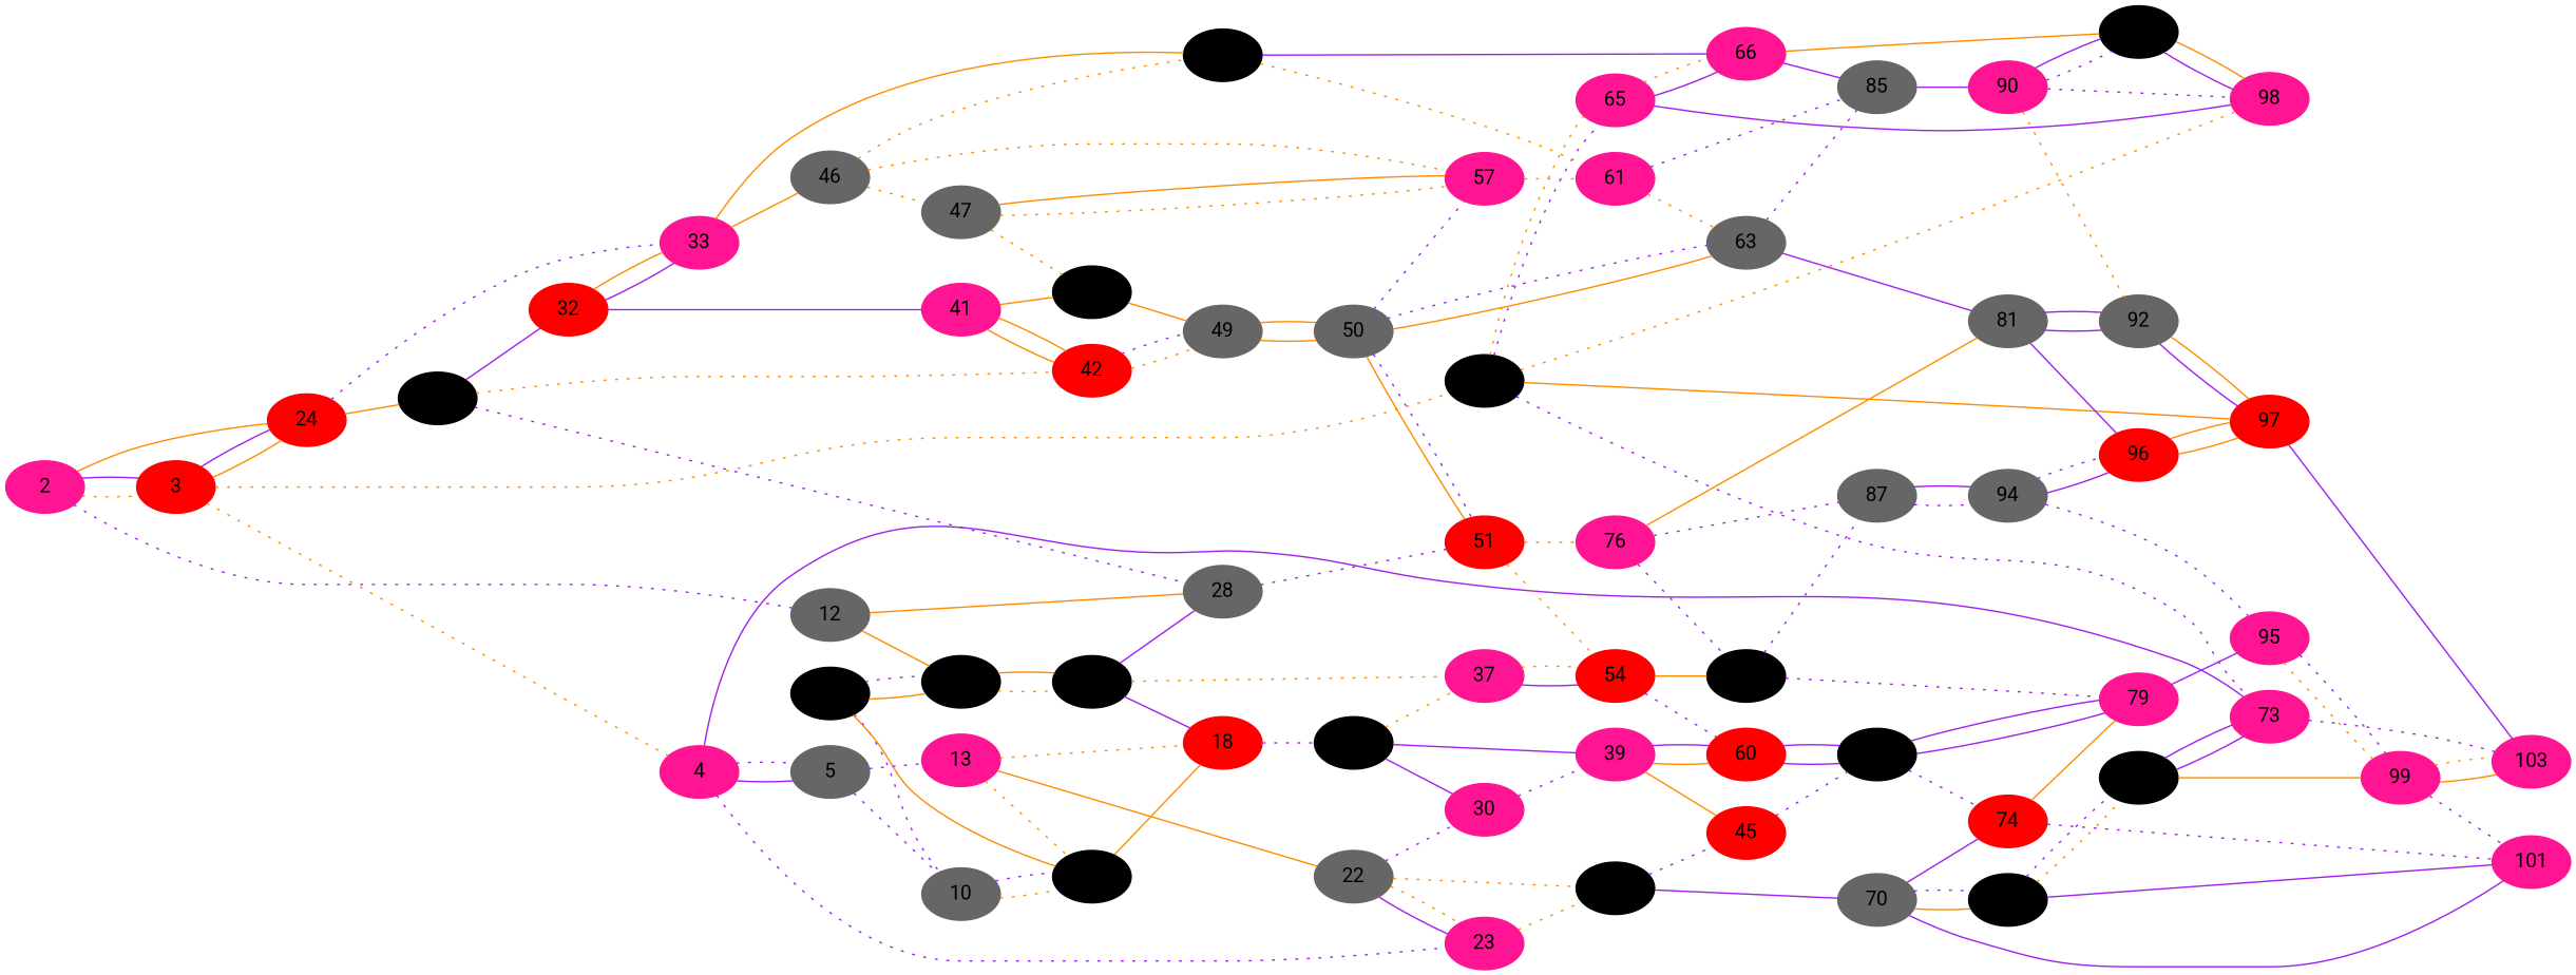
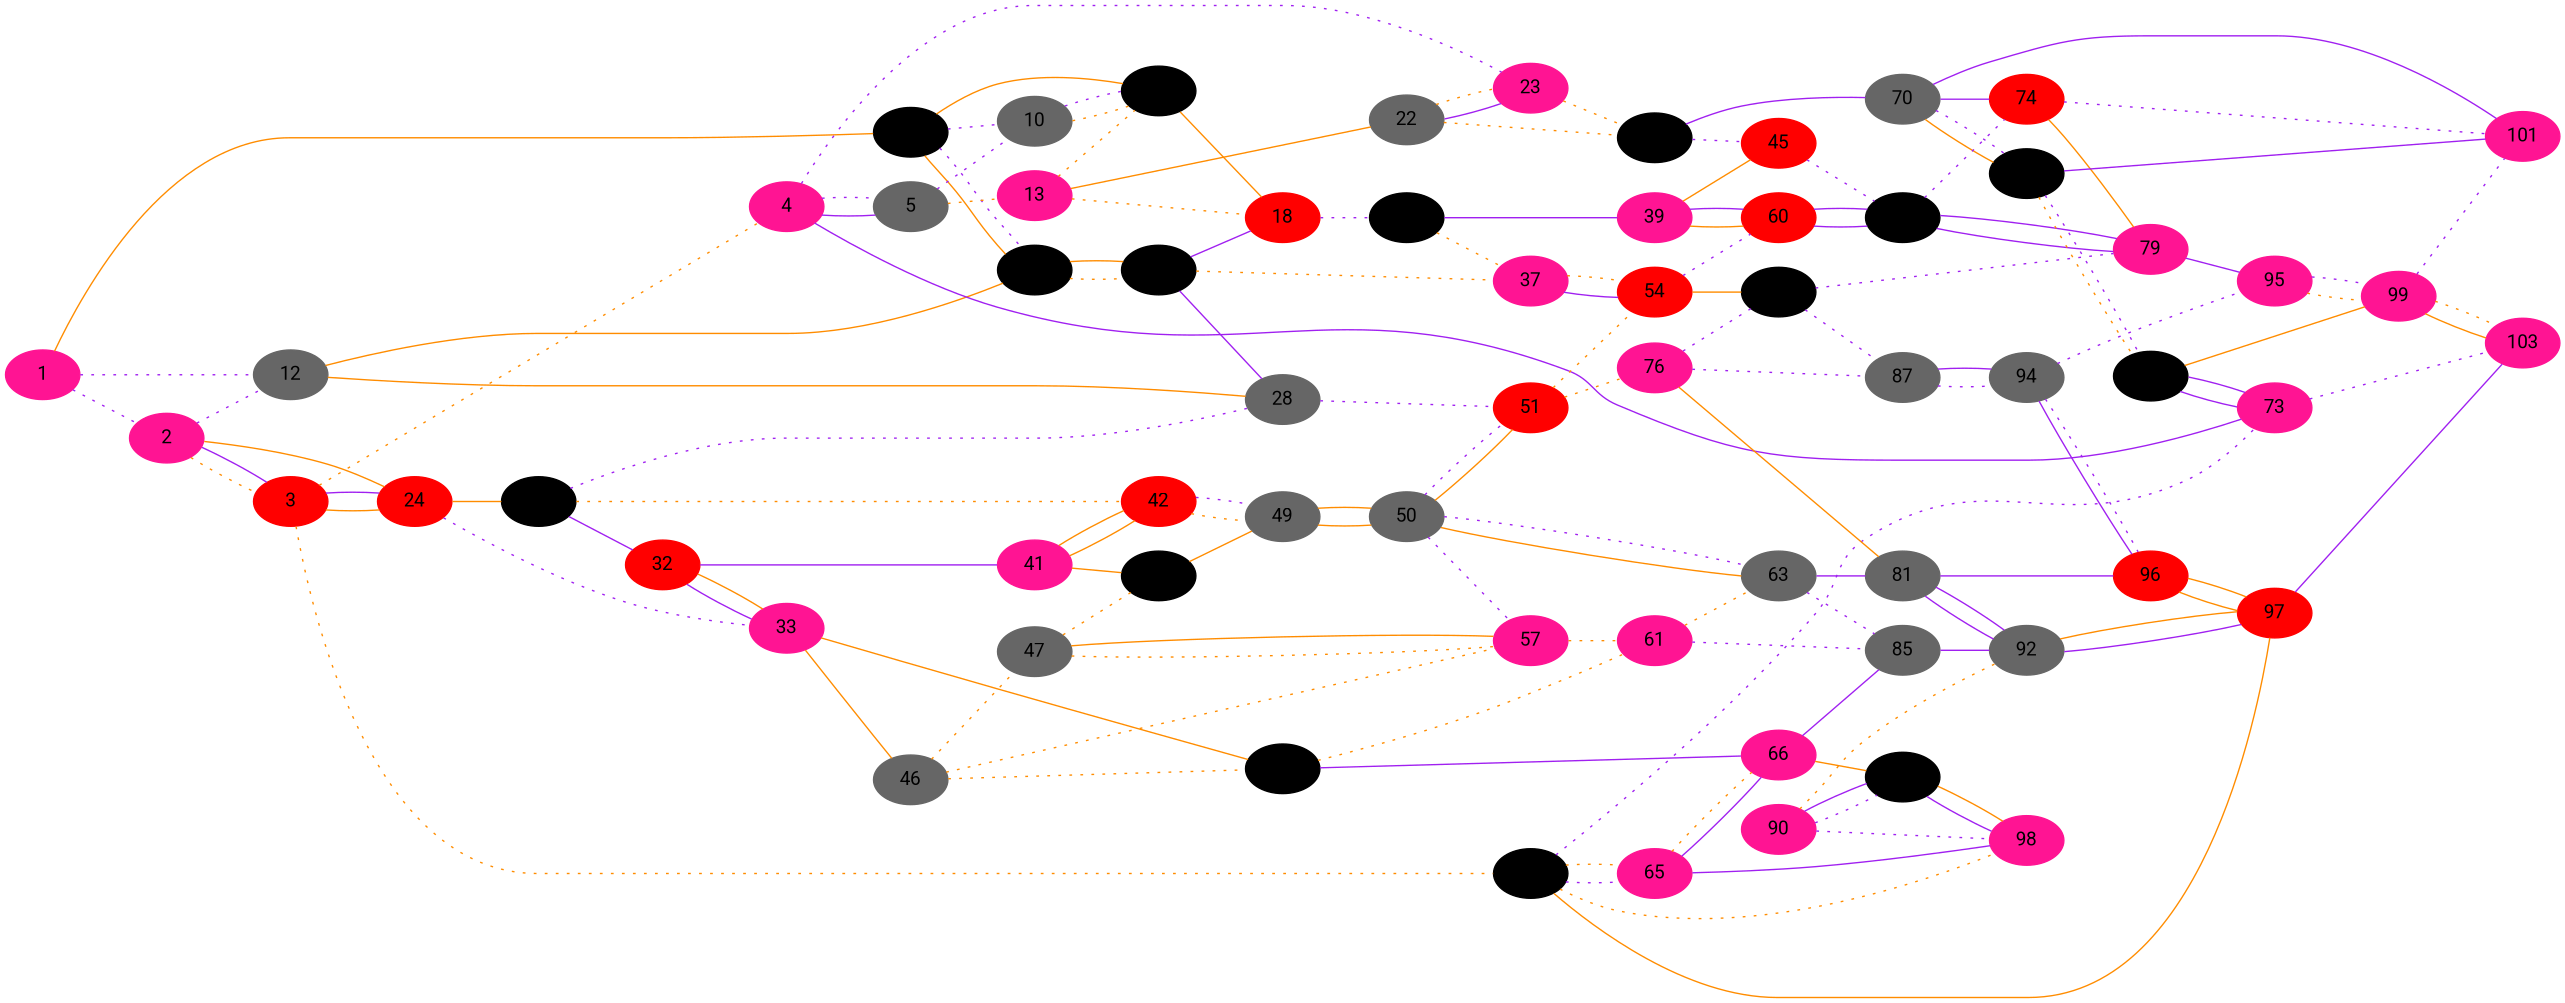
  graph {
    fontname=Roboto
    rankdir=LR
    node [color=deeppink fontname=Roboto style=filled]
    edge [color=purple fontname=Roboto style=solid]
+   1 [super="+7"]
    2 [super="+11"]
    8 [color=black super="+9"]
    12 [color=gray40 super="+19"]
    3 [color=red]
    24 [color=red super="+25"]
    10 [color=gray40]
    14 [color=black super="+15"]
    16 [color=black]
    28 [color=gray40 super="+35"]
    4
    64 [color=black super="+105"]
    26 [color=black super="+27"]
    33 [super="+34"]
    5 [color=gray40 super="+6"]
    23
    73 [super="+108"]
    65
    97 [color=red super="+102"]
    98 [super="+104"]
    13 [super="+21"]
    43 [color=black super="+44"]
    103
    18 [color=red super="+20"]
    22 [color=gray40 super="+31"]
    17 [color=black super="+36"]
    51 [color=red super="+53"]
    29 [color=black super="+38"]
-   30
    37
    54 [color=red super="+59"]
    39 [super="+40"]
    45 [color=red]
    70 [color=gray40 super="+75"]
    32 [color=red]
    42 [color=red]
    46 [color=gray40 super="+56"]
    55 [color=black super="+67"]
    41
    49 [color=gray40 super="+52"]
    76 [super="+83"]
    60 [color=red]
    48 [color=black]
    47 [color=gray40]
    57 [super="+58"]
    61 [super="+62"]
    66 [super="+84"]
    77 [color=black super="+78"]
    68 [color=black super="+69"]
    50 [color=gray40]
    74 [color=red super="+89"]
    71 [color=black]
    101 [super="+106"]
    79 [super="+88"]
    63 [color=gray40 super="+80"]
    85 [color=gray40 super="+86"]
    81 [color=gray40 super="+82"]
    87 [color=gray40]
    93 [color=black]
    90 [super="+91"]
    92 [color=gray40]
    96 [color=red]
    95
    72 [color=black super="+107"]
    99 [super="+100"]
    94 [color=gray40]
+   1 -- 2 [style=dotted]
+   1 -- 8 [color=darkorange]
+   1 -- 12 [style=dotted]
    2 -- 12 [style=dotted]
    2 -- 3 [color=darkorange style=dotted]
    2 -- 3
    2 -- 24 [color=darkorange]
    8 -- 10 [style=dotted]
    8 -- 14 [color=darkorange]
    8 -- 16 [color=darkorange]
    8 -- 16 [style=dotted]
    12 -- 16 [color=darkorange]
    12 -- 28 [color=darkorange]
    3 -- 24 [color=darkorange]
    3 -- 24
    3 -- 4 [color=darkorange style=dotted]
    3 -- 64 [color=darkorange style=dotted]
    24 -- 26 [color=darkorange]
    24 -- 33 [style=dotted]
    10 -- 14 [color=darkorange style=dotted]
    10 -- 14 [style=dotted]
    14 -- 18 [color=darkorange]
    16 -- 17 [color=darkorange style=dotted]
    16 -- 17 [color=darkorange]
    28 -- 51 [style=dotted]
    4 -- 5
    4 -- 5 [style=dotted]
    4 -- 23 [style=dotted]
    4 -- 73
    64 -- 73 [style=dotted]
    64 -- 65 [style=dotted]
    64 -- 65 [color=darkorange style=dotted]
    64 -- 97 [color=darkorange]
    64 -- 98 [color=darkorange style=dotted]
    26 -- 28 [style=dotted]
    26 -- 32
    26 -- 42 [color=darkorange style=dotted]
    33 -- 46 [color=darkorange]
    33 -- 55 [color=darkorange]
    5 -- 10 [style=dotted]
-   5 -- 13 [style=dotted]
+   5 -- 13 [color=darkorange style=dotted]
    23 -- 43 [color=darkorange style=dotted]
    73 -- 103 [style=dotted]
    65 -- 98
    65 -- 66
    65 -- 66 [color=darkorange style=dotted]
    97 -- 103
    13 -- 14 [color=darkorange style=dotted]
    13 -- 18 [color=darkorange style=dotted]
    13 -- 22 [color=darkorange]
    43 -- 45 [style=dotted]
    43 -- 70
    18 -- 29 [style=dotted]
    22 -- 23
    22 -- 23 [color=darkorange style=dotted]
    22 -- 43 [color=darkorange style=dotted]
-   22 -- 30 [style=dotted]
    17 -- 28
    17 -- 18
    17 -- 37 [color=darkorange style=dotted]
    51 -- 54 [color=darkorange style=dotted]
    51 -- 76 [color=darkorange style=dotted]
-   29 -- 30
    29 -- 37 [color=darkorange style=dotted]
    29 -- 39
-   30 -- 39 [style=dotted]
    37 -- 54
    37 -- 54 [color=darkorange style=dotted]
    54 -- 60 [style=dotted]
    54 -- 77 [color=darkorange]
    39 -- 45 [color=darkorange]
    39 -- 60 [color=darkorange]
    39 -- 60
    45 -- 68 [style=dotted]
    70 -- 74
    70 -- 71 [color=darkorange]
    70 -- 71 [style=dotted]
    70 -- 101
    32 -- 33
    32 -- 33 [color=darkorange]
    32 -- 41
    42 -- 49 [color=darkorange style=dotted]
    42 -- 49 [style=dotted]
    46 -- 55 [color=darkorange style=dotted]
    46 -- 47 [color=darkorange style=dotted]
    46 -- 57 [color=darkorange style=dotted]
    55 -- 61 [color=darkorange style=dotted]
    55 -- 66
    41 -- 42 [color=darkorange]
    41 -- 42 [color=darkorange]
    41 -- 48 [color=darkorange]
    49 -- 50 [color=darkorange]
    49 -- 50 [color=darkorange]
    76 -- 77 [style=dotted]
    76 -- 81 [color=darkorange]
    76 -- 87 [style=dotted]
    60 -- 68
    60 -- 68
    48 -- 49 [color=darkorange]
    47 -- 48 [color=darkorange style=dotted]
    47 -- 57 [color=darkorange style=dotted]
    47 -- 57 [color=darkorange]
    57 -- 61 [color=darkorange style=dotted]
    61 -- 63 [color=darkorange style=dotted]
    61 -- 85 [style=dotted]
    66 -- 85
    66 -- 93 [color=darkorange]
    77 -- 79 [style=dotted]
    77 -- 87 [style=dotted]
    68 -- 74 [style=dotted]
    68 -- 79
    68 -- 79
    50 -- 51 [color=darkorange]
    50 -- 51 [style=dotted]
    50 -- 57 [style=dotted]
    50 -- 63 [color=darkorange]
    50 -- 63 [style=dotted]
    74 -- 101 [style=dotted]
    74 -- 79 [color=darkorange]
    71 -- 101
    71 -- 72 [color=darkorange style=dotted]
    71 -- 72 [style=dotted]
    79 -- 95
    63 -- 85 [style=dotted]
    63 -- 81
-   85 -- 90
+   85 -- 92
    81 -- 92
    81 -- 92
    81 -- 96
    87 -- 94 [style=dotted]
    87 -- 94
    93 -- 98
    93 -- 98 [color=darkorange]
    90 -- 98 [style=dotted]
    90 -- 93 [style=dotted]
    90 -- 93
    90 -- 92 [color=darkorange style=dotted]
    92 -- 97
    92 -- 97 [color=darkorange]
    96 -- 97 [color=darkorange]
    96 -- 97 [color=darkorange]
    95 -- 99 [color=darkorange style=dotted]
    95 -- 99 [style=dotted]
    72 -- 73 [weight=2]
    72 -- 73
    72 -- 99 [color=darkorange]
    99 -- 103 [color=darkorange]
    99 -- 103 [color=darkorange style=dotted]
    99 -- 101 [style=dotted]
    94 -- 96
    94 -- 96 [style=dotted]
    94 -- 95 [style=dotted]
  }
